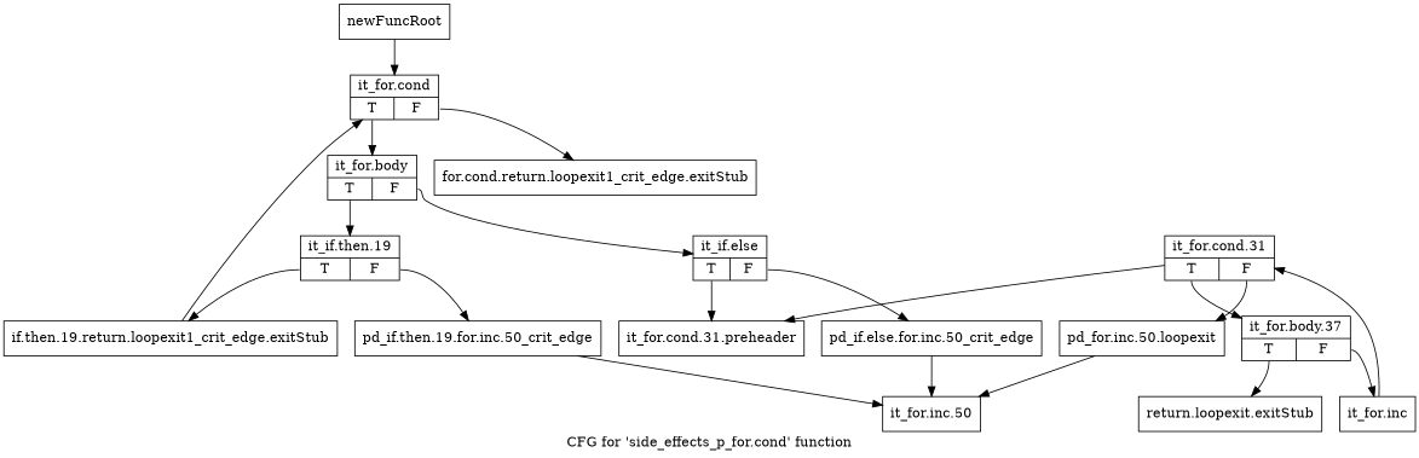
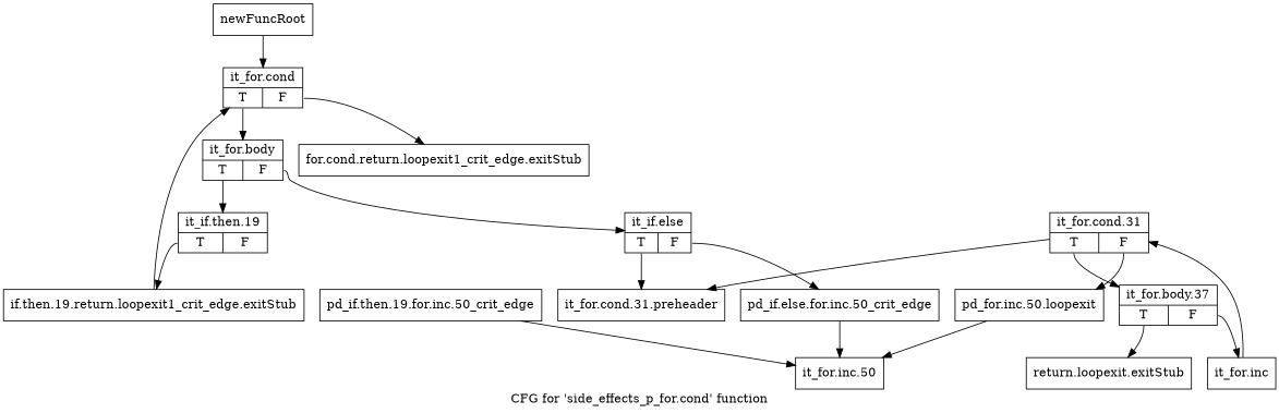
  digraph {
    label="CFG for 'side_effects_p_for.cond' function"
    node [shape=record]
    n1 [label="{newFuncRoot}"]
    n2 [label="{it_for.cond|{<s0>T|<s1>F}}"]
    n3 [label="{for.cond.return.loopexit1_crit_edge.exitStub}"]
    n4 [label="{it_for.body|{<s0>T|<s1>F}}"]
    n5 [label="{it_if.then.19|{<s0>T|<s1>F}}"]
    n6 [label="{it_if.else|{<s0>T|<s1>F}}"]
    n7 [label="{return.loopexit.exitStub}"]
    n8 [label="{if.then.19.return.loopexit1_crit_edge.exitStub}"]
    n9 [label="{pd_if.then.19.for.inc.50_crit_edge}"]
    n10 [label="{it_for.cond.31.preheader}"]
    n11 [label="{pd_if.else.for.inc.50_crit_edge}"]
    n12 [label="{it_for.inc.50}"]
    n13 [label="{it_for.cond.31|{<s0>T|<s1>F}}"]
    n14 [label="{it_for.body.37|{<s0>T|<s1>F}}"]
    n15 [label="{pd_for.inc.50.loopexit}"]
    n16 [label="{it_for.inc}"]
    n1 -> n2
    n2 -> n3 [tailport=s1]
    n2 -> n4 [tailport=s0]
    n4 -> n5 [tailport=s0]
    n4 -> n6 [tailport=s1]
    n5 -> n8 [tailport=s0]
-   n5 -> n9 [tailport=s1]
    n6 -> n10 [tailport=s0]
    n6 -> n11 [tailport=s1]
    n8 -> n2
    n9 -> n12
    n11 -> n12
    n13 -> n10
    n13 -> n14 [tailport=s0]
    n13 -> n15 [tailport=s1]
    n14 -> n7 [tailport=s0]
    n14 -> n16 [tailport=s1]
    n15 -> n12
    n16 -> n13
  }
